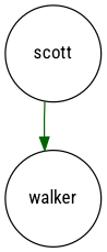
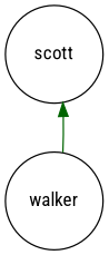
  digraph {
    fontname="Roboto Condensed"
    node [fillcolor=white fixedsize=true shape=circle style=filled fontname="Roboto Condensed"]
    scott [height=1 width=1]
    walker [height=1 width=1]
-   scott -> walker [arrowhead=normal color=darkgreen penwidth=1 fontname="Roboto Condensed"]
+   walker -> scott [arrowhead=normal color=darkgreen penwidth=1 fontname="Roboto Condensed"]
  }
